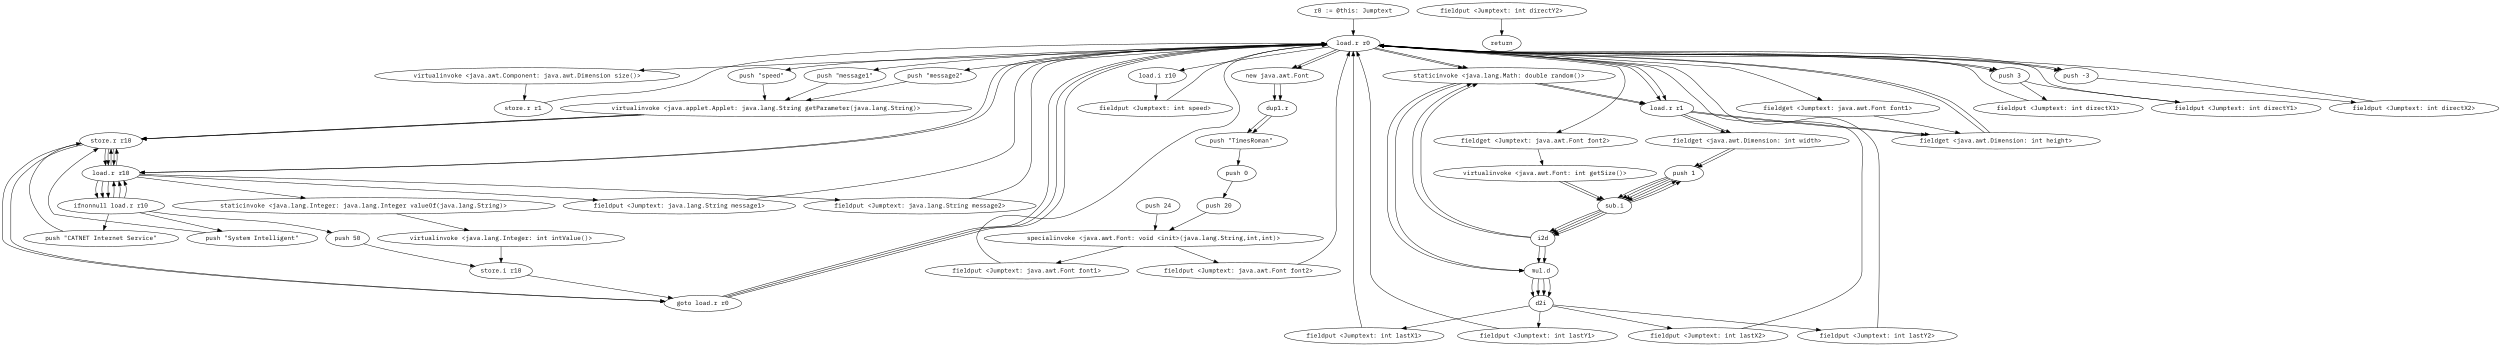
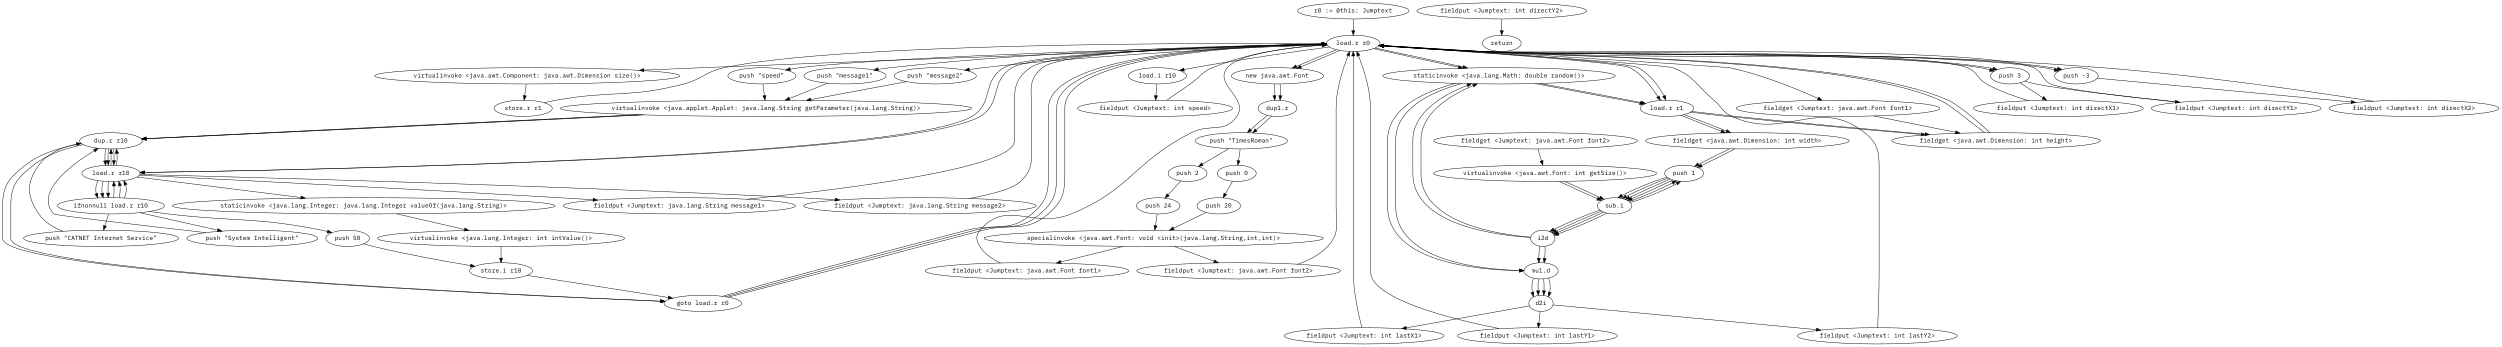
  digraph {
    fontname="IBM Plex Mono"
    node [fontname="IBM Plex Mono"]
    edge [fontname="IBM Plex Mono"]
    "r0 := @this: Jumptext"
    "load.r r0"
    "virtualinvoke <java.awt.Component: java.awt.Dimension size()>"
    "push \"speed\""
    "load.r r10"
    "load.i r10"
    "new java.awt.Font"
    "push \"message1\""
    "staticinvoke <java.lang.Math: double random()>"
    "load.r r1"
    "fieldget <Jumptext: java.awt.Font font1>"
    "push 3"
    "push \"message2\""
    "fieldget <Jumptext: java.awt.Font font2>"
    "push -3"
    "store.r r1"
    "virtualinvoke <java.applet.Applet: java.lang.String getParameter(java.lang.String)>"
-   "store.r r10"
+   "store.r r10" [label="dup.r r10"]
    "ifnonnull load.r r10"
    "fieldput <Jumptext: java.lang.String message1>"
    "fieldput <Jumptext: java.lang.String message2>"
    "staticinvoke <java.lang.Integer: java.lang.Integer valueOf(java.lang.String)>"
    "fieldput <Jumptext: int speed>"
    "dup1.r"
    "mul.d"
    "fieldget <java.awt.Dimension: int width>"
    "fieldget <java.awt.Dimension: int height>"
    "fieldput <Jumptext: int directX1>"
    "fieldput <Jumptext: int directY1>"
    "virtualinvoke <java.awt.Font: int getSize()>"
    "fieldput <Jumptext: int directX2>"
    "goto load.r r0"
    "push 50"
    "push \"CATNET Internet Service\""
    "push \"System Intelligent\""
    "virtualinvoke <java.lang.Integer: int intValue()>"
    "store.i r10"
    "push \"TimesRoman\""
+   "push 2"
    "push 0"
    "push 24"
    "push 20"
    "specialinvoke <java.awt.Font: void <init>(java.lang.String,int,int)>"
    "fieldput <Jumptext: java.awt.Font font1>"
    "fieldput <Jumptext: java.awt.Font font2>"
    d2i
    "push 1"
    "sub.i"
    i2d
    "fieldput <Jumptext: int lastX1>"
    "fieldput <Jumptext: int lastY1>"
-   "fieldput <Jumptext: int lastX2>"
    "fieldput <Jumptext: int lastY2>"
    "fieldput <Jumptext: int directY2>"
    return
    "r0 := @this: Jumptext" -> "load.r r0"
    "load.r r0" -> "virtualinvoke <java.awt.Component: java.awt.Dimension size()>"
    "load.r r0" -> "push \"speed\""
    "load.r r0" -> "load.r r10"
    "load.r r0" -> "load.r r10"
    "load.r r0" -> "load.i r10"
    "load.r r0" -> "new java.awt.Font"
    "load.r r0" -> "new java.awt.Font"
    "load.r r0" -> "push \"message1\""
    "load.r r0" -> "staticinvoke <java.lang.Math: double random()>"
    "load.r r0" -> "staticinvoke <java.lang.Math: double random()>"
    "load.r r0" -> "load.r r1"
    "load.r r0" -> "load.r r1"
    "load.r r0" -> "fieldget <Jumptext: java.awt.Font font1>"
    "load.r r0" -> "push 3"
    "load.r r0" -> "push 3"
    "load.r r0" -> "push \"message2\""
-   "load.r r0" -> "fieldget <Jumptext: java.awt.Font font2>"
    "load.r r0" -> "push -3"
    "load.r r0" -> "push -3"
    "virtualinvoke <java.awt.Component: java.awt.Dimension size()>" -> "store.r r1"
    "push \"speed\"" -> "virtualinvoke <java.applet.Applet: java.lang.String getParameter(java.lang.String)>"
    "load.r r10" -> "store.r r10"
    "load.r r10" -> "store.r r10"
    "load.r r10" -> "ifnonnull load.r r10"
    "load.r r10" -> "ifnonnull load.r r10"
    "load.r r10" -> "ifnonnull load.r r10"
    "load.r r10" -> "fieldput <Jumptext: java.lang.String message1>"
    "load.r r10" -> "fieldput <Jumptext: java.lang.String message2>"
    "load.r r10" -> "staticinvoke <java.lang.Integer: java.lang.Integer valueOf(java.lang.String)>"
    "load.i r10" -> "fieldput <Jumptext: int speed>"
    "new java.awt.Font" -> "dup1.r"
    "new java.awt.Font" -> "dup1.r"
    "push \"message1\"" -> "virtualinvoke <java.applet.Applet: java.lang.String getParameter(java.lang.String)>"
    "staticinvoke <java.lang.Math: double random()>" -> "load.r r1"
    "staticinvoke <java.lang.Math: double random()>" -> "load.r r1"
    "staticinvoke <java.lang.Math: double random()>" -> "mul.d"
    "staticinvoke <java.lang.Math: double random()>" -> "mul.d"
    "load.r r1" -> "fieldget <java.awt.Dimension: int width>"
    "load.r r1" -> "fieldget <java.awt.Dimension: int width>"
    "load.r r1" -> "fieldget <java.awt.Dimension: int height>"
    "load.r r1" -> "fieldget <java.awt.Dimension: int height>"
    "fieldget <Jumptext: java.awt.Font font1>" -> "fieldget <java.awt.Dimension: int height>"
    "push 3" -> "fieldput <Jumptext: int directX1>"
    "push 3" -> "fieldput <Jumptext: int directY1>"
    "push \"message2\"" -> "virtualinvoke <java.applet.Applet: java.lang.String getParameter(java.lang.String)>"
    "fieldget <Jumptext: java.awt.Font font2>" -> "virtualinvoke <java.awt.Font: int getSize()>"
    "push -3" -> "fieldput <Jumptext: int directX2>"
    "store.r r1" -> "load.r r0"
    "virtualinvoke <java.applet.Applet: java.lang.String getParameter(java.lang.String)>" -> "store.r r10"
    "virtualinvoke <java.applet.Applet: java.lang.String getParameter(java.lang.String)>" -> "store.r r10"
    "virtualinvoke <java.applet.Applet: java.lang.String getParameter(java.lang.String)>" -> "store.r r10"
    "store.r r10" -> "load.r r10"
    "store.r r10" -> "load.r r10"
    "store.r r10" -> "load.r r10"
    "store.r r10" -> "goto load.r r0"
    "store.r r10" -> "goto load.r r0"
    "ifnonnull load.r r10" -> "load.r r10"
    "ifnonnull load.r r10" -> "load.r r10"
    "ifnonnull load.r r10" -> "load.r r10"
    "ifnonnull load.r r10" -> "push 50"
    "ifnonnull load.r r10" -> "push \"CATNET Internet Service\""
    "ifnonnull load.r r10" -> "push \"System Intelligent\""
    "fieldput <Jumptext: java.lang.String message1>" -> "load.r r0"
    "fieldput <Jumptext: java.lang.String message2>" -> "load.r r0"
    "staticinvoke <java.lang.Integer: java.lang.Integer valueOf(java.lang.String)>" -> "virtualinvoke <java.lang.Integer: int intValue()>"
    "fieldput <Jumptext: int speed>" -> "load.r r0"
    "dup1.r" -> "push \"TimesRoman\""
    "dup1.r" -> "push \"TimesRoman\""
    "mul.d" -> d2i
    "mul.d" -> d2i
    "mul.d" -> d2i
    "mul.d" -> d2i
    "fieldget <java.awt.Dimension: int width>" -> "push 1"
    "fieldget <java.awt.Dimension: int width>" -> "push 1"
    "fieldget <java.awt.Dimension: int height>" -> "load.r r0"
    "fieldget <java.awt.Dimension: int height>" -> "load.r r0"
    "fieldput <Jumptext: int directX1>" -> "load.r r0"
    "fieldput <Jumptext: int directY1>" -> "load.r r0"
    "virtualinvoke <java.awt.Font: int getSize()>" -> "sub.i"
    "virtualinvoke <java.awt.Font: int getSize()>" -> "sub.i"
    "fieldput <Jumptext: int directX2>" -> "load.r r0"
    "goto load.r r0" -> "load.r r0"
    "goto load.r r0" -> "load.r r0"
    "goto load.r r0" -> "load.r r0"
    "push 50" -> "store.i r10"
    "push \"CATNET Internet Service\"" -> "store.r r10"
    "push \"System Intelligent\"" -> "store.r r10"
    "virtualinvoke <java.lang.Integer: int intValue()>" -> "store.i r10"
    "store.i r10" -> "goto load.r r0"
+   "push \"TimesRoman\"" -> "push 2"
    "push \"TimesRoman\"" -> "push 0"
+   "push 2" -> "push 24"
    "push 0" -> "push 20"
    "push 24" -> "specialinvoke <java.awt.Font: void <init>(java.lang.String,int,int)>"
    "push 20" -> "specialinvoke <java.awt.Font: void <init>(java.lang.String,int,int)>"
    "specialinvoke <java.awt.Font: void <init>(java.lang.String,int,int)>" -> "fieldput <Jumptext: java.awt.Font font1>"
    "specialinvoke <java.awt.Font: void <init>(java.lang.String,int,int)>" -> "fieldput <Jumptext: java.awt.Font font2>"
    "fieldput <Jumptext: java.awt.Font font1>" -> "load.r r0"
    "fieldput <Jumptext: java.awt.Font font2>" -> "load.r r0"
    d2i -> "fieldput <Jumptext: int lastX1>"
    d2i -> "fieldput <Jumptext: int lastY1>"
-   d2i -> "fieldput <Jumptext: int lastX2>"
    d2i -> "fieldput <Jumptext: int lastY2>"
    "push 1" -> "sub.i"
    "push 1" -> "sub.i"
    "push 1" -> "sub.i"
    "push 1" -> "sub.i"
    "sub.i" -> "push 1"
    "sub.i" -> "push 1"
    "sub.i" -> i2d
    "sub.i" -> i2d
    "sub.i" -> i2d
    "sub.i" -> i2d
    i2d -> "staticinvoke <java.lang.Math: double random()>"
    i2d -> "staticinvoke <java.lang.Math: double random()>"
    i2d -> "mul.d"
    i2d -> "mul.d"
    "fieldput <Jumptext: int lastX1>" -> "load.r r0"
    "fieldput <Jumptext: int lastY1>" -> "load.r r0"
-   "fieldput <Jumptext: int lastX2>" -> "load.r r0"
    "fieldput <Jumptext: int lastY2>" -> "load.r r0"
    "fieldput <Jumptext: int directY2>" -> return
  }
